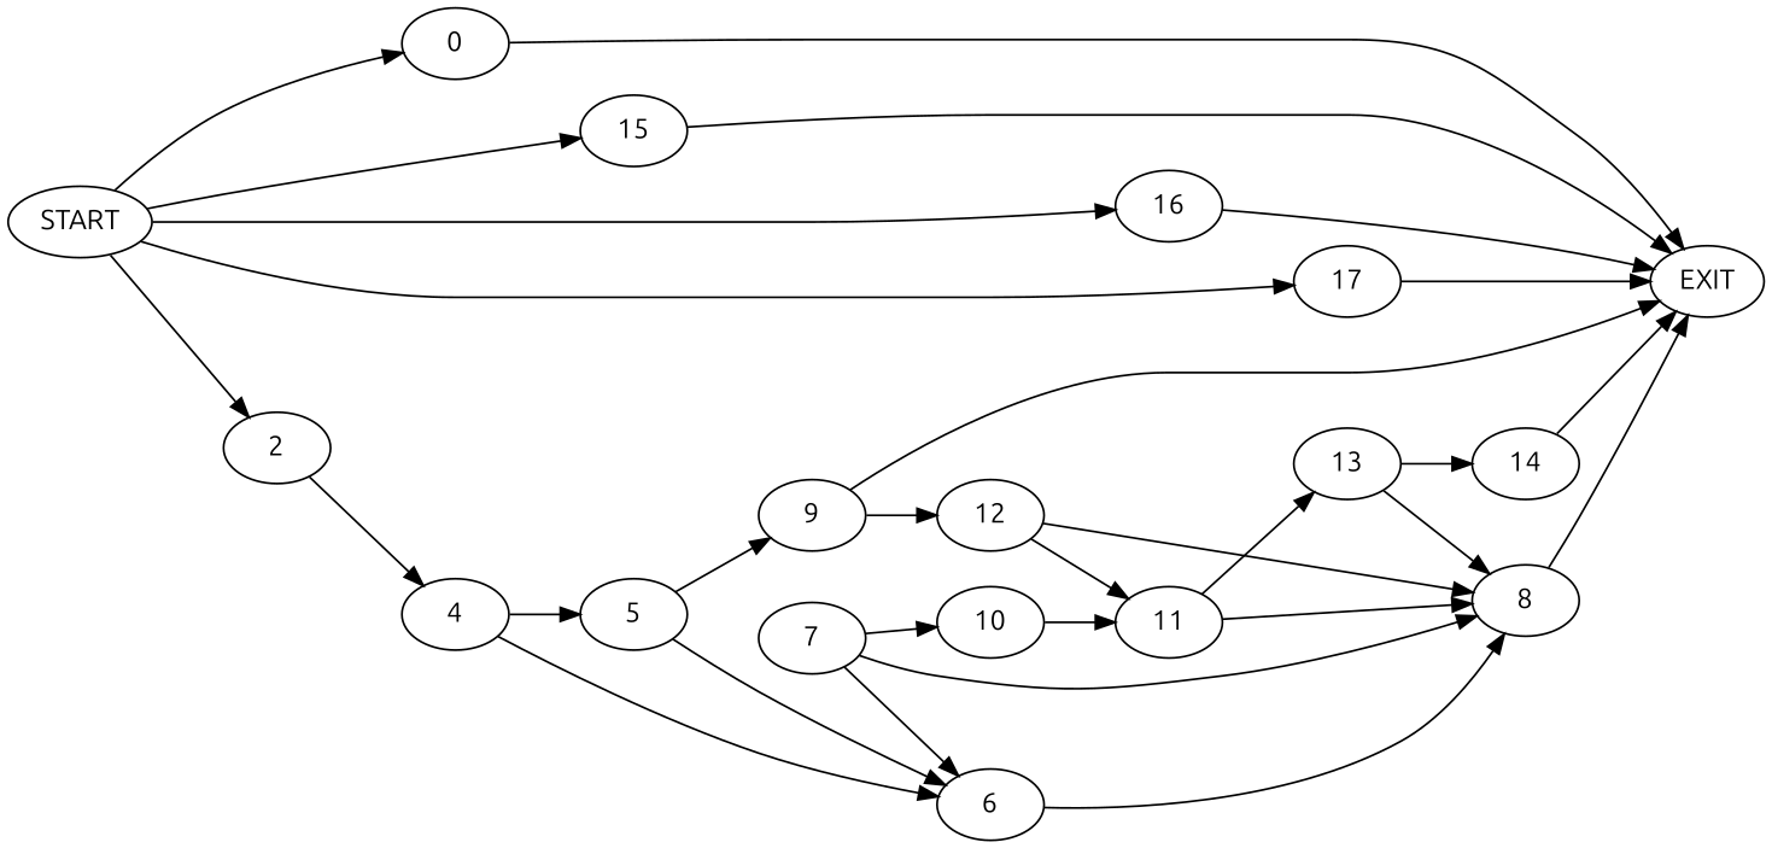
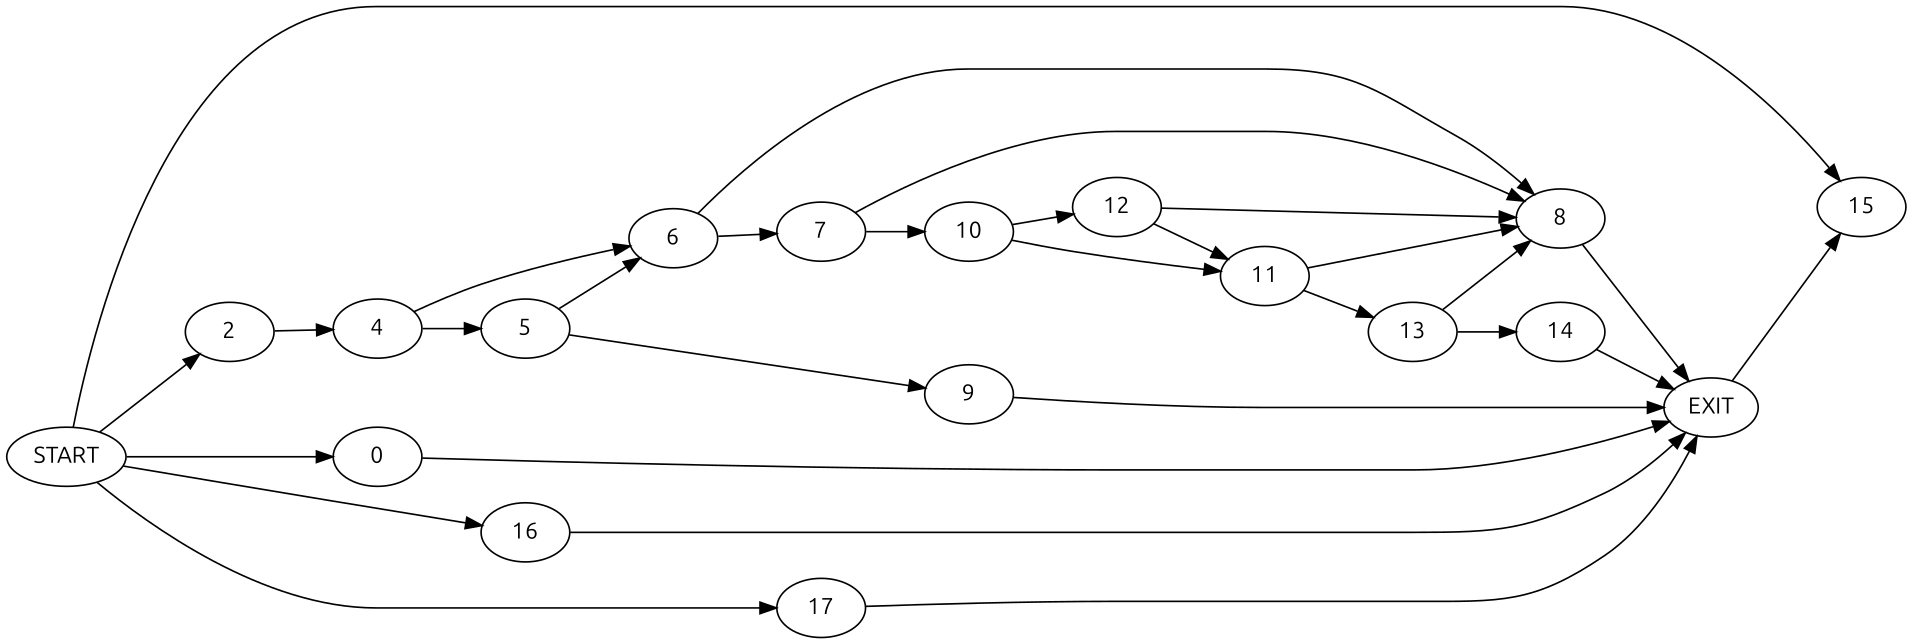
  digraph {
    fontname=Ubuntu
    rankdir=LR
    node [fontname=Ubuntu]
    edge [fontname=Ubuntu]
    n1 [label=START]
    n2 [label=0]
    2
    15
    16
    17
    n7 [label=EXIT]
    4
    5
    6
    9
    7
    8
    10
    11
    12
    13
    14
    n1 -> n2
    n1 -> 2
    n1 -> 15
    n1 -> 16
    n1 -> 17
    n2 -> n7
    2 -> 4
-   15 -> n7
+   n7 -> 15
    16 -> n7
    17 -> n7
    4 -> 5
    4 -> 6
    5 -> 6
    5 -> 9
-   7 -> 6
+   6 -> 7
    6 -> 8
    9 -> n7
    7 -> 8
    7 -> 10
    8 -> n7
    10 -> 11
-   9 -> 12
+   10 -> 12
    11 -> 8
    11 -> 13
    12 -> 8
    12 -> 11
    13 -> 8
    13 -> 14
    14 -> n7
  }
